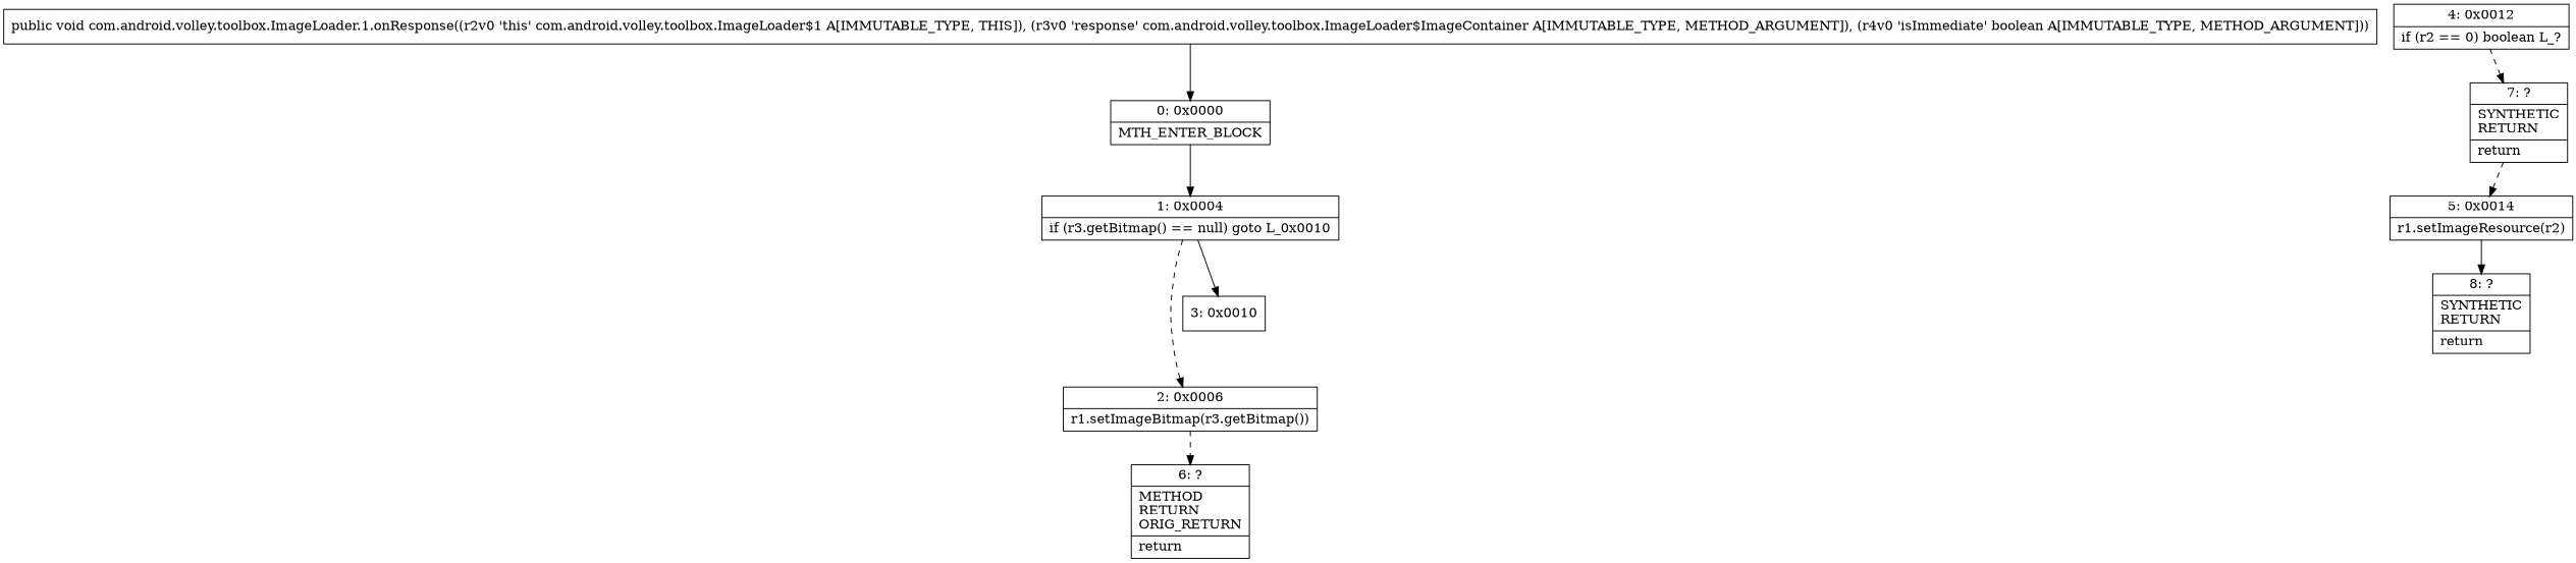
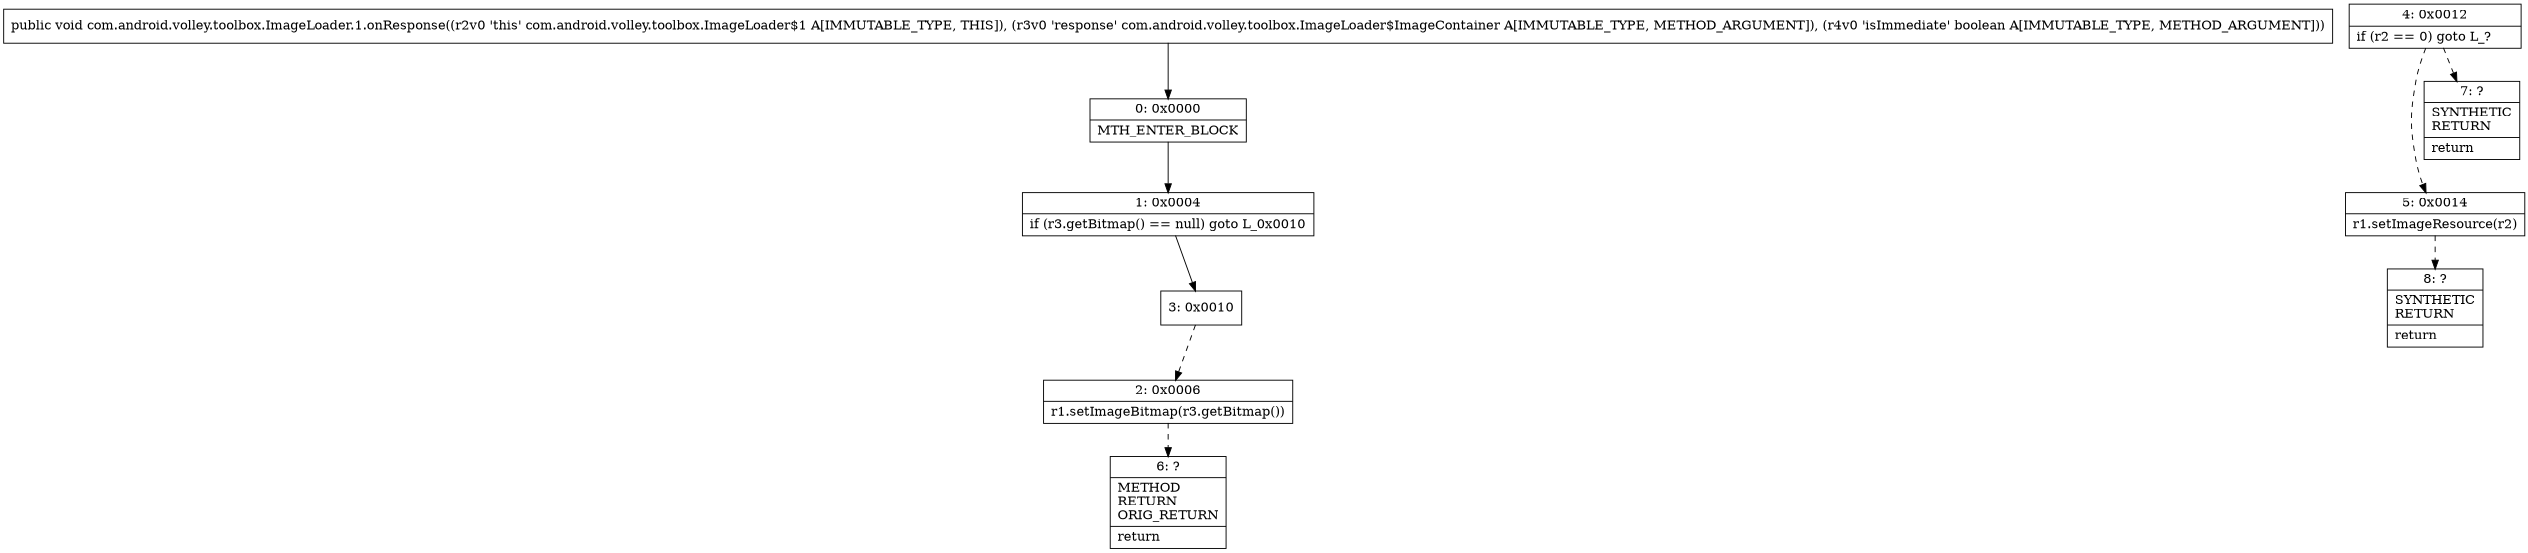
  digraph {
    node [shape=record]
    n1 [label="{0\:\ 0x0000|MTH_ENTER_BLOCK\l}"]
    n2 [label="{1\:\ 0x0004|if (r3.getBitmap() == null) goto L_0x0010\l}"]
    n3 [label="{2\:\ 0x0006|r1.setImageBitmap(r3.getBitmap())\l}"]
    n4 [label="{3\:\ 0x0010}"]
    n5 [label="{6\:\ ?|METHOD\lRETURN\lORIG_RETURN\l|return\l}"]
-   n6 [label="{4\:\ 0x0012|if (r2 == 0) boolean L_?\l}"]
+   n6 [label="{4\:\ 0x0012|if (r2 == 0) goto L_?\l}"]
    n7 [label="{5\:\ 0x0014|r1.setImageResource(r2)\l}"]
    n8 [label="{7\:\ ?|SYNTHETIC\lRETURN\l|return\l}"]
    n9 [label="{8\:\ ?|SYNTHETIC\lRETURN\l|return\l}"]
    n10 [label="{public void com.android.volley.toolbox.ImageLoader.1.onResponse((r2v0 'this' com.android.volley.toolbox.ImageLoader$1 A[IMMUTABLE_TYPE, THIS]), (r3v0 'response' com.android.volley.toolbox.ImageLoader$ImageContainer A[IMMUTABLE_TYPE, METHOD_ARGUMENT]), (r4v0 'isImmediate' boolean A[IMMUTABLE_TYPE, METHOD_ARGUMENT])) }"]
    n1 -> n2
-   n2 -> n3 [style=dashed]
+   n4 -> n3 [style=dashed]
    n2 -> n4
    n3 -> n5 [style=dashed]
-   n8 -> n7 [style=dashed]
+   n6 -> n7 [style=dashed]
    n6 -> n8 [style=dashed]
-   n7 -> n9
+   n7 -> n9 [style=dashed]
    n10 -> n1
  }
